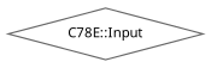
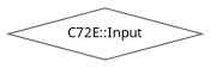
  digraph {
    rankdir=LR
    fontname="Noto Sans"
-   n1 [color=grey40 fillcolor=white fontname="Noto Sans" fontsize=10 height=0.2 label="C78E::Input" shape=diamond style=filled width=0.4]
+   n1 [color=grey40 fillcolor=white fontname="Noto Sans" fontsize=10 height=0.2 label="C72E::Input" shape=diamond style=filled width=0.4]
  }
